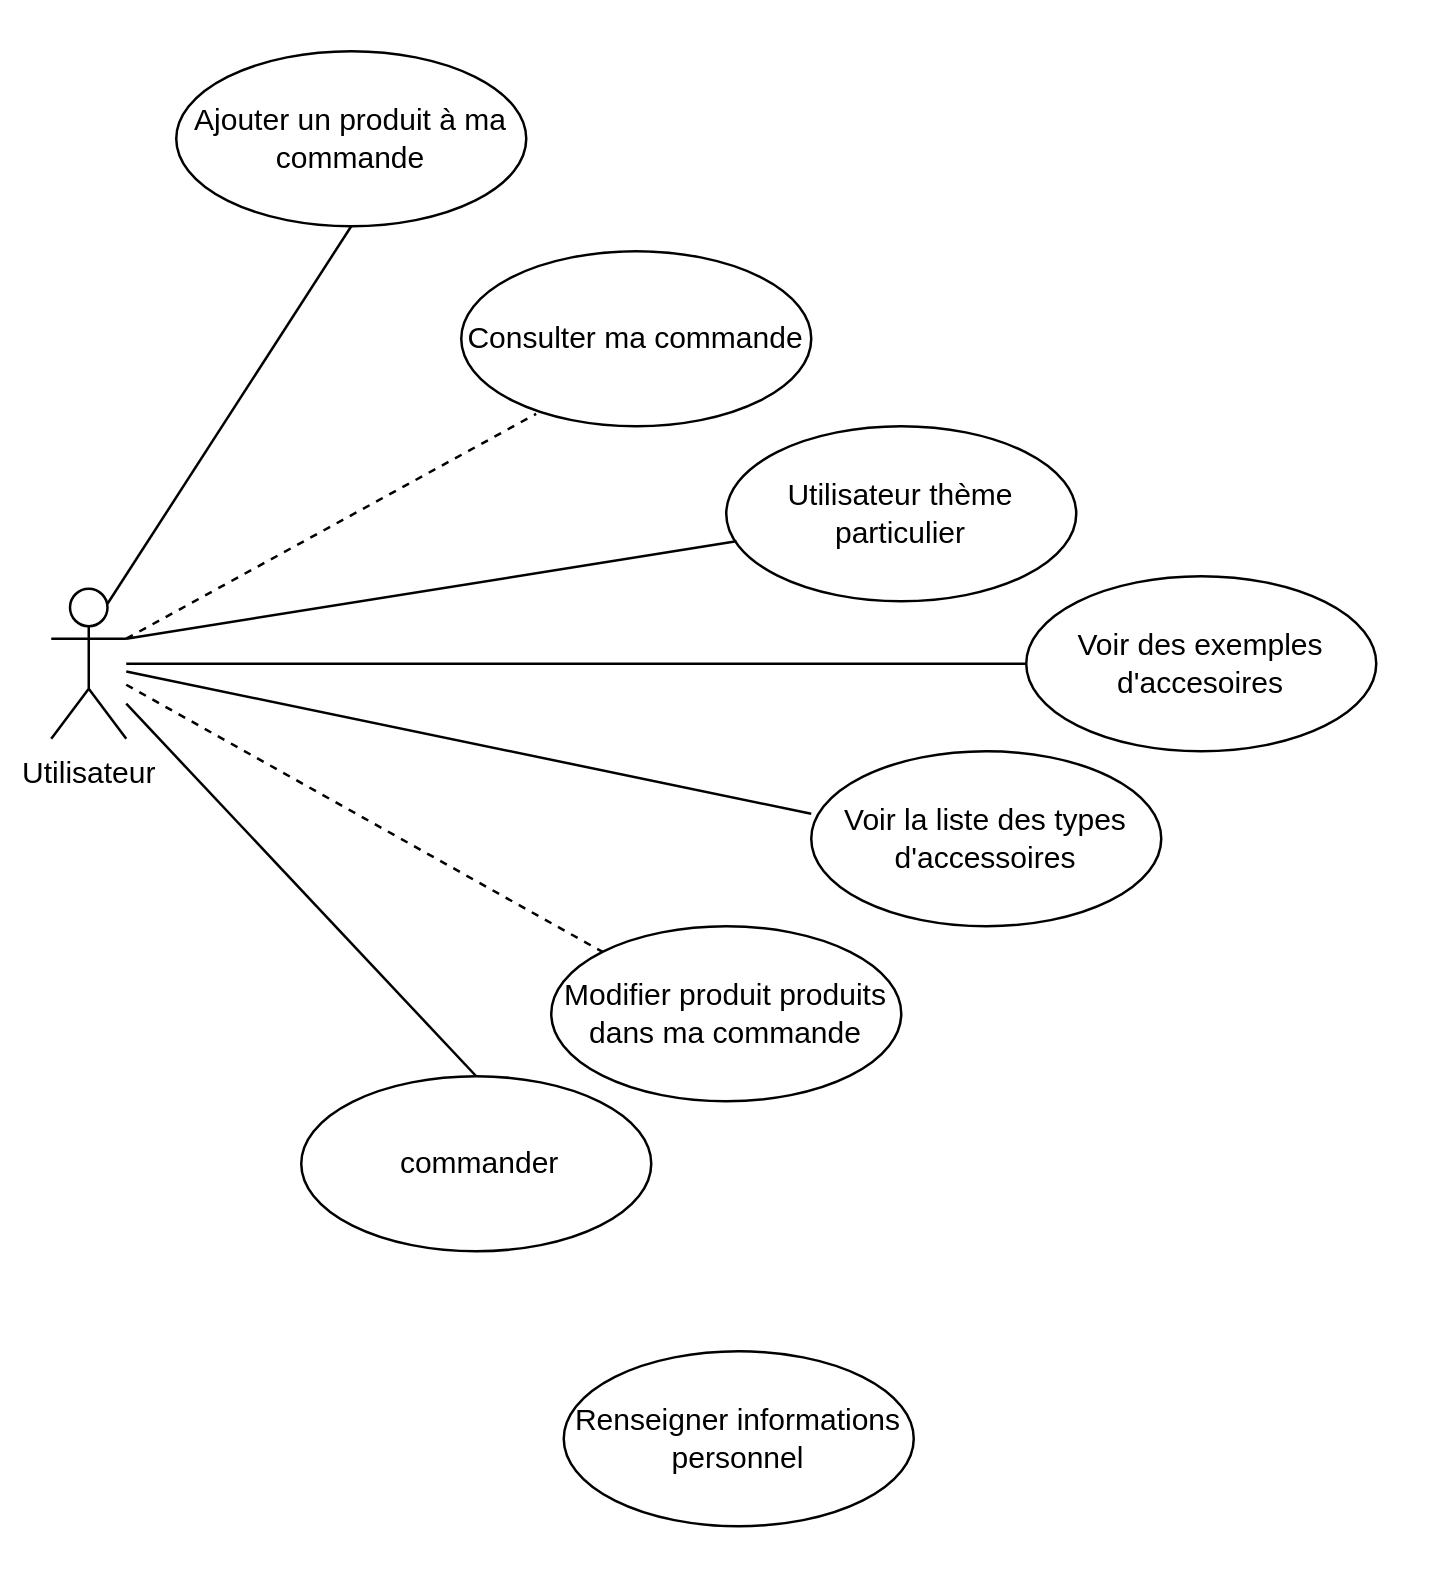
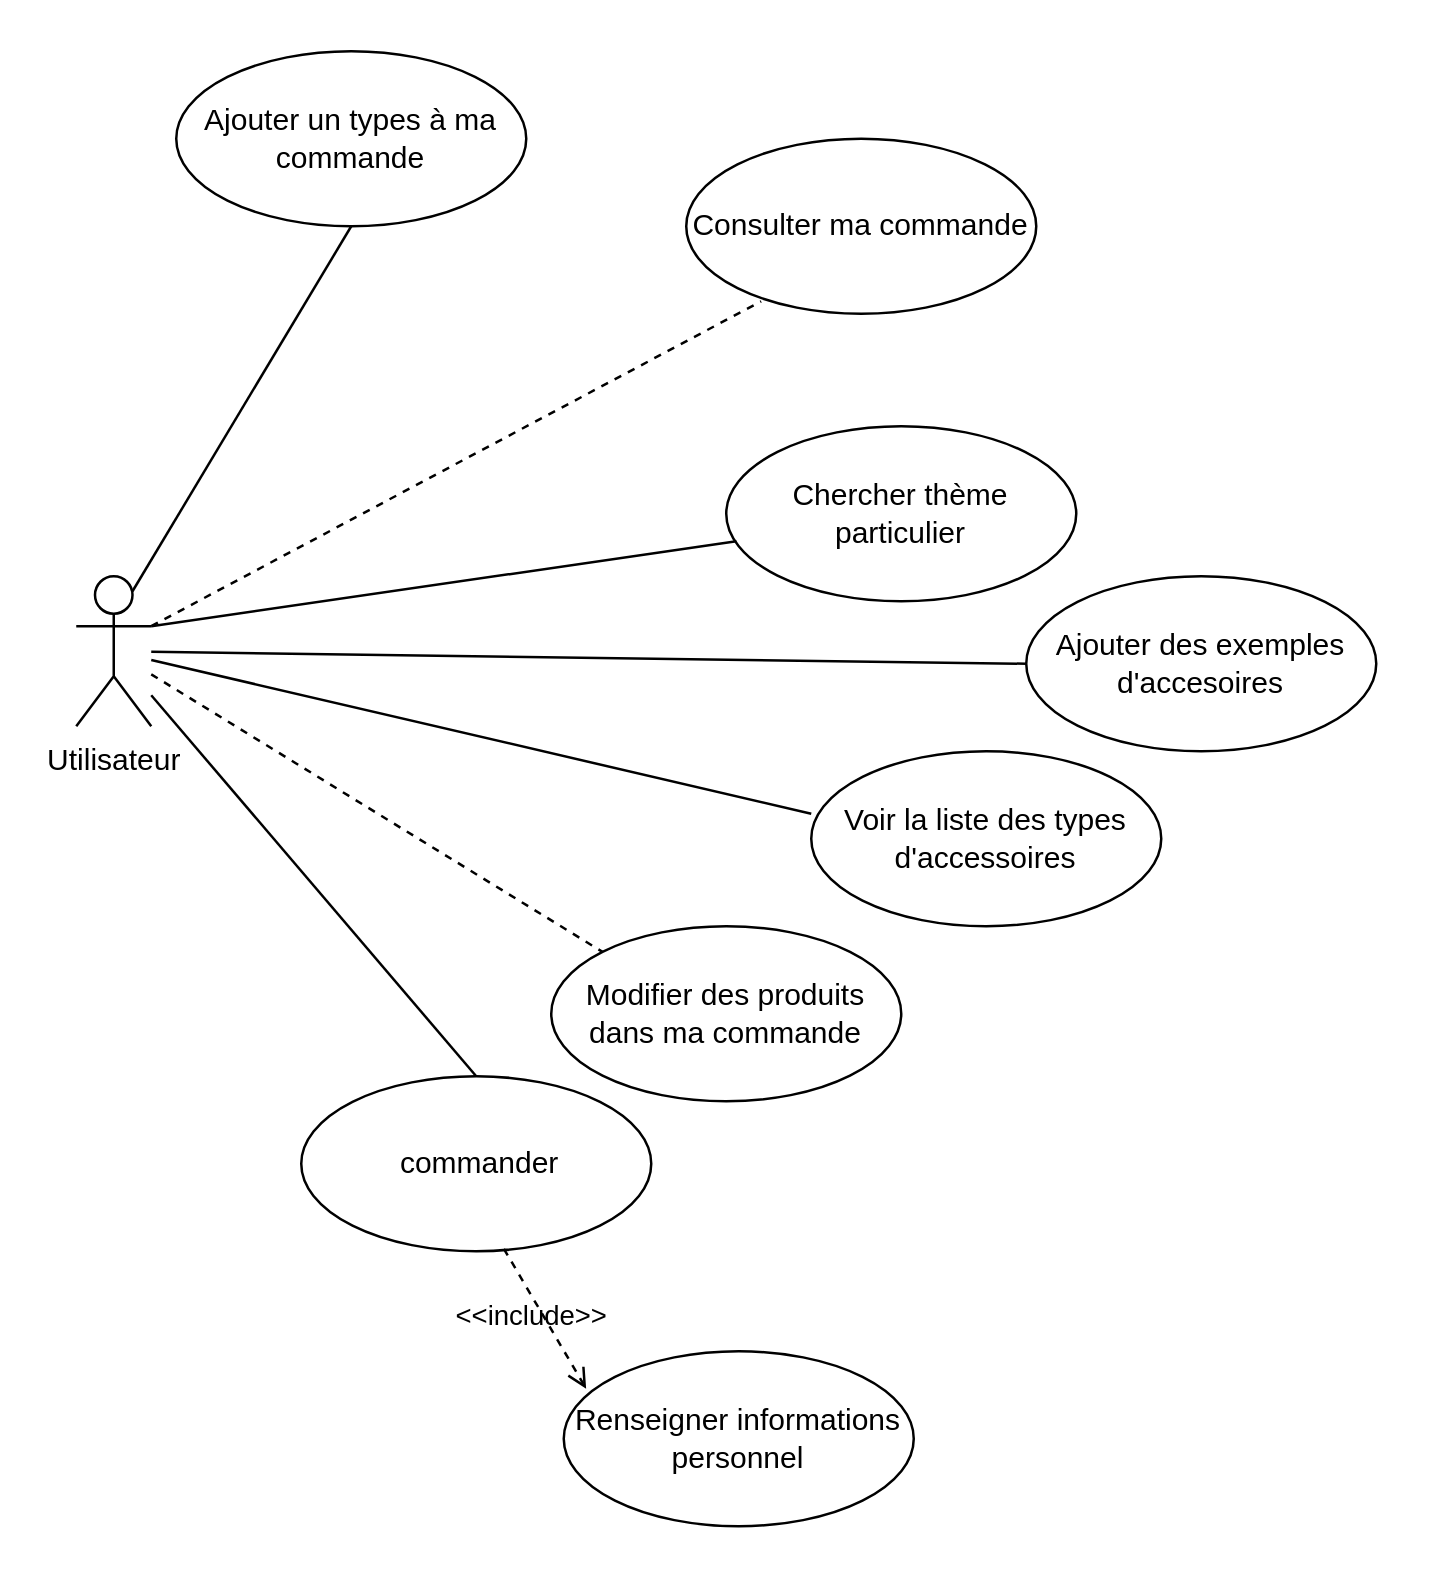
  <mxCell id="0" />
  <mxCell id="1" parent="0" />
- <mxCell id="2" value="Utilisateur" style="shape=umlActor;verticalLabelPosition=bottom;verticalAlign=top;html=1;" parent="1" vertex="1"><mxGeometry x="20" y="235" width="30" height="60" as="geometry" /></mxCell>
- <mxCell id="3" value="Utilisateur thème particulier" style="ellipse;whiteSpace=wrap;html=1;" parent="1" vertex="1"><mxGeometry x="290" y="170" width="140" height="70" as="geometry" /></mxCell>
- <mxCell id="4" value="Voir des exemples d'accesoires" style="ellipse;whiteSpace=wrap;html=1;" parent="1" vertex="1"><mxGeometry x="410" y="230" width="140" height="70" as="geometry" /></mxCell>
+ <mxCell id="2" value="Utilisateur" style="shape=umlActor;verticalLabelPosition=bottom;verticalAlign=top;html=1;" parent="1" vertex="1"><mxGeometry x="30" y="230" width="30" height="60" as="geometry" /></mxCell>
+ <mxCell id="3" value="Chercher thème particulier" style="ellipse;whiteSpace=wrap;html=1;" parent="1" vertex="1"><mxGeometry x="290" y="170" width="140" height="70" as="geometry" /></mxCell>
+ <mxCell id="4" value="Ajouter des exemples d'accesoires" style="ellipse;whiteSpace=wrap;html=1;" parent="1" vertex="1"><mxGeometry x="410" y="230" width="140" height="70" as="geometry" /></mxCell>
  <mxCell id="5" value="Voir la liste des types d'accessoires" style="ellipse;whiteSpace=wrap;html=1;" parent="1" vertex="1"><mxGeometry x="324" y="300" width="140" height="70" as="geometry" /></mxCell>
- <mxCell id="6" value="Consulter ma commande" style="ellipse;whiteSpace=wrap;html=1;" parent="1" vertex="1"><mxGeometry x="184" y="100" width="140" height="70" as="geometry" /></mxCell>
- <mxCell id="7" value="Modifier produit produits dans ma commande" style="ellipse;whiteSpace=wrap;html=1;" parent="1" vertex="1"><mxGeometry x="220" y="370" width="140" height="70" as="geometry" /></mxCell>
- <mxCell id="8" value="Ajouter un produit à ma commande" style="ellipse;whiteSpace=wrap;html=1;" parent="1" vertex="1"><mxGeometry x="70" y="20" width="140" height="70" as="geometry" /></mxCell>
+ <mxCell id="6" value="Consulter ma commande" style="ellipse;whiteSpace=wrap;html=1;" parent="1" vertex="1"><mxGeometry x="274" y="55" width="140" height="70" as="geometry" /></mxCell>
+ <mxCell id="7" value="Modifier des produits dans ma commande" style="ellipse;whiteSpace=wrap;html=1;" parent="1" vertex="1"><mxGeometry x="220" y="370" width="140" height="70" as="geometry" /></mxCell>
+ <mxCell id="8" value="Ajouter un types à ma commande" style="ellipse;whiteSpace=wrap;html=1;" parent="1" vertex="1"><mxGeometry x="70" y="20" width="140" height="70" as="geometry" /></mxCell>
  <mxCell id="9" value="&amp;nbsp;commander" style="ellipse;whiteSpace=wrap;html=1;" parent="1" vertex="1"><mxGeometry x="120" y="430" width="140" height="70" as="geometry" /></mxCell>
  <mxCell id="10" value="" style="endArrow=none;html=1;entryX=0.5;entryY=0;entryDx=0;entryDy=0;" parent="1" source="2" target="9" edge="1"><mxGeometry width="50" height="50" relative="1" as="geometry"><mxPoint x="210" y="300" as="sourcePoint" /><mxPoint x="150" y="450" as="targetPoint" /></mxGeometry></mxCell>
  <mxCell id="11" value="" style="endArrow=none;html=1;entryX=0.214;entryY=0.929;entryDx=0;entryDy=0;entryPerimeter=0;exitX=1;exitY=0.333;exitDx=0;exitDy=0;exitPerimeter=0;dashed=1;" parent="1" source="2" target="6" edge="1"><mxGeometry width="50" height="50" relative="1" as="geometry"><mxPoint x="110.988" y="230" as="sourcePoint" /><mxPoint x="214" y="168" as="targetPoint" /></mxGeometry></mxCell>
  <mxCell id="12" value="" style="endArrow=none;html=1;entryX=0.029;entryY=0.657;entryDx=0;entryDy=0;entryPerimeter=0;exitX=1;exitY=0.333;exitDx=0;exitDy=0;exitPerimeter=0;" parent="1" source="2" target="3" edge="1"><mxGeometry width="50" height="50" relative="1" as="geometry"><mxPoint x="120.988" y="240" as="sourcePoint" /><mxPoint x="223.96" y="177.97" as="targetPoint" /></mxGeometry></mxCell>
  <mxCell id="13" value="" style="endArrow=none;html=1;entryX=0;entryY=0.5;entryDx=0;entryDy=0;" parent="1" source="2" target="4" edge="1"><mxGeometry width="50" height="50" relative="1" as="geometry"><mxPoint x="130.988" y="250" as="sourcePoint" /><mxPoint x="308.96" y="238.03" as="targetPoint" /></mxGeometry></mxCell>
  <mxCell id="14" value="" style="endArrow=none;html=1;entryX=0;entryY=0.357;entryDx=0;entryDy=0;entryPerimeter=0;" parent="1" source="2" target="5" edge="1"><mxGeometry width="50" height="50" relative="1" as="geometry"><mxPoint x="120" y="260.714" as="sourcePoint" /><mxPoint x="420" y="275" as="targetPoint" /></mxGeometry></mxCell>
  <mxCell id="15" value="" style="endArrow=none;html=1;entryX=0;entryY=0;entryDx=0;entryDy=0;dashed=1;" parent="1" source="2" target="7" edge="1"><mxGeometry width="50" height="50" relative="1" as="geometry"><mxPoint x="120" y="264.912" as="sourcePoint" /><mxPoint x="334" y="334.99" as="targetPoint" /></mxGeometry></mxCell>
  <mxCell id="16" value="" style="endArrow=none;html=1;entryX=0.5;entryY=1;entryDx=0;entryDy=0;exitX=0.75;exitY=0.1;exitDx=0;exitDy=0;exitPerimeter=0;" parent="1" source="2" target="8" edge="1"><mxGeometry width="50" height="50" relative="1" as="geometry"><mxPoint x="60" y="265" as="sourcePoint" /><mxPoint x="223.96" y="175.03" as="targetPoint" /></mxGeometry></mxCell>
+ <mxCell id="17" value="&amp;lt;&amp;lt;include&amp;gt;&amp;gt;" style="edgeStyle=none;html=1;endArrow=open;verticalAlign=bottom;dashed=1;labelBackgroundColor=none;exitX=0.579;exitY=0.986;exitDx=0;exitDy=0;exitPerimeter=0;entryX=0.064;entryY=0.214;entryDx=0;entryDy=0;entryPerimeter=0;" edge="1" parent="1" source="9" target="18"><mxGeometry x="0.126" y="-9" width="160" relative="1" as="geometry"><mxPoint x="234" y="500" as="sourcePoint" /><mxPoint x="280" y="540" as="targetPoint" /><mxPoint as="offset" /></mxGeometry></mxCell>
  <mxCell id="18" value="Renseigner informations personnel" style="ellipse;whiteSpace=wrap;html=1;" vertex="1" parent="1"><mxGeometry x="225" y="540" width="140" height="70" as="geometry" /></mxCell>
